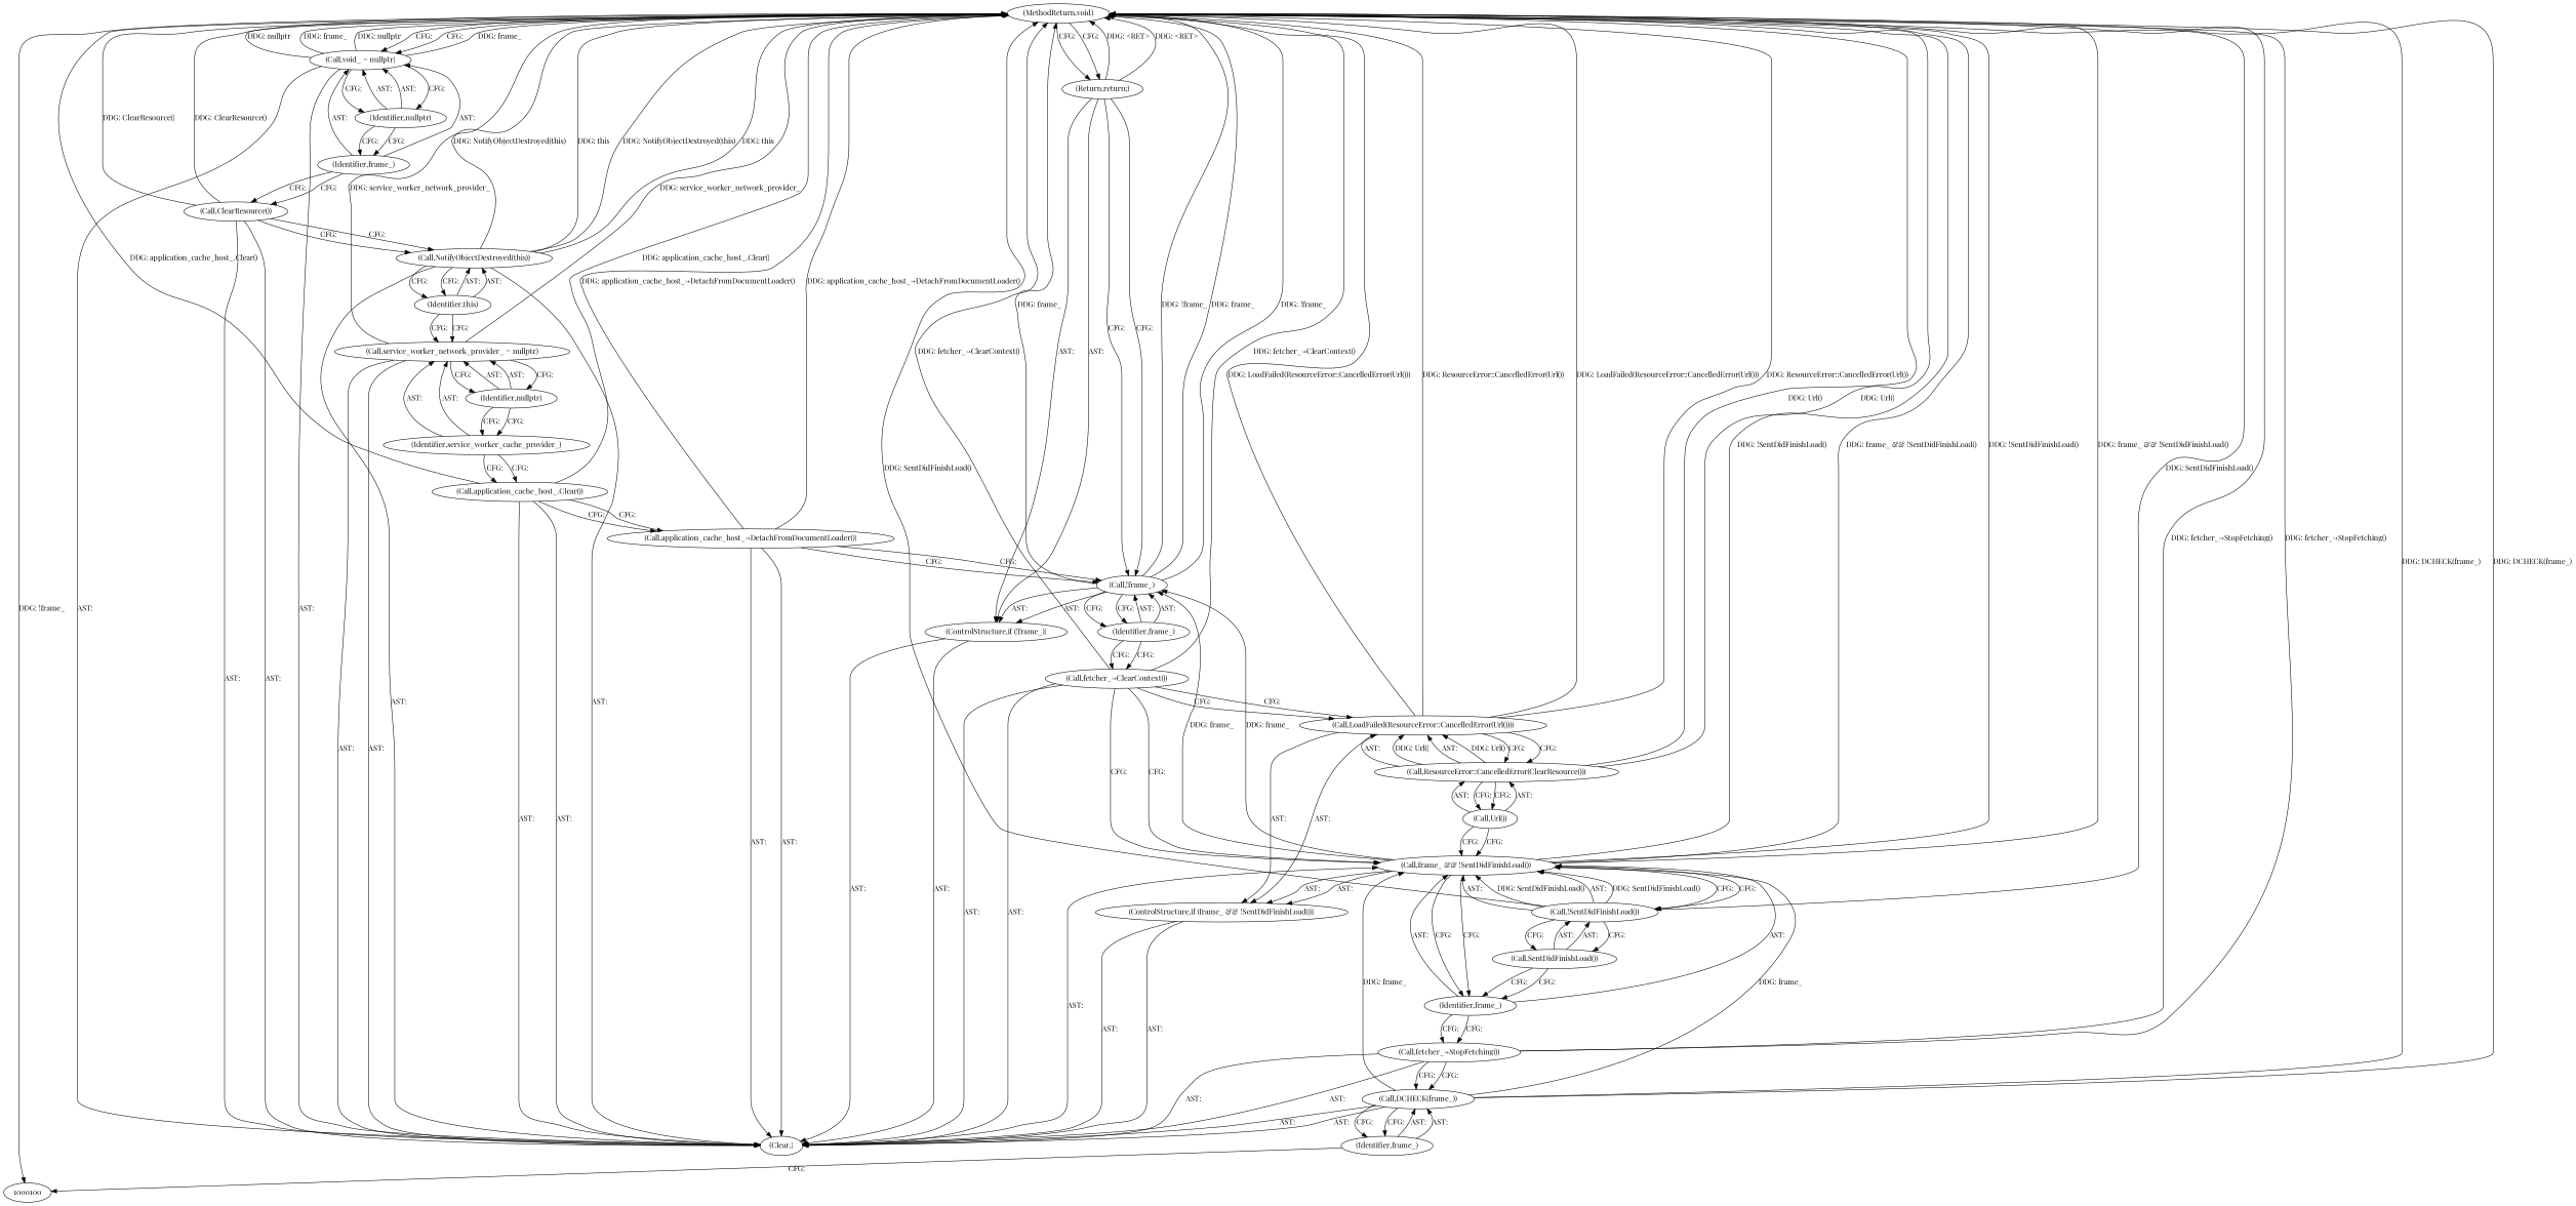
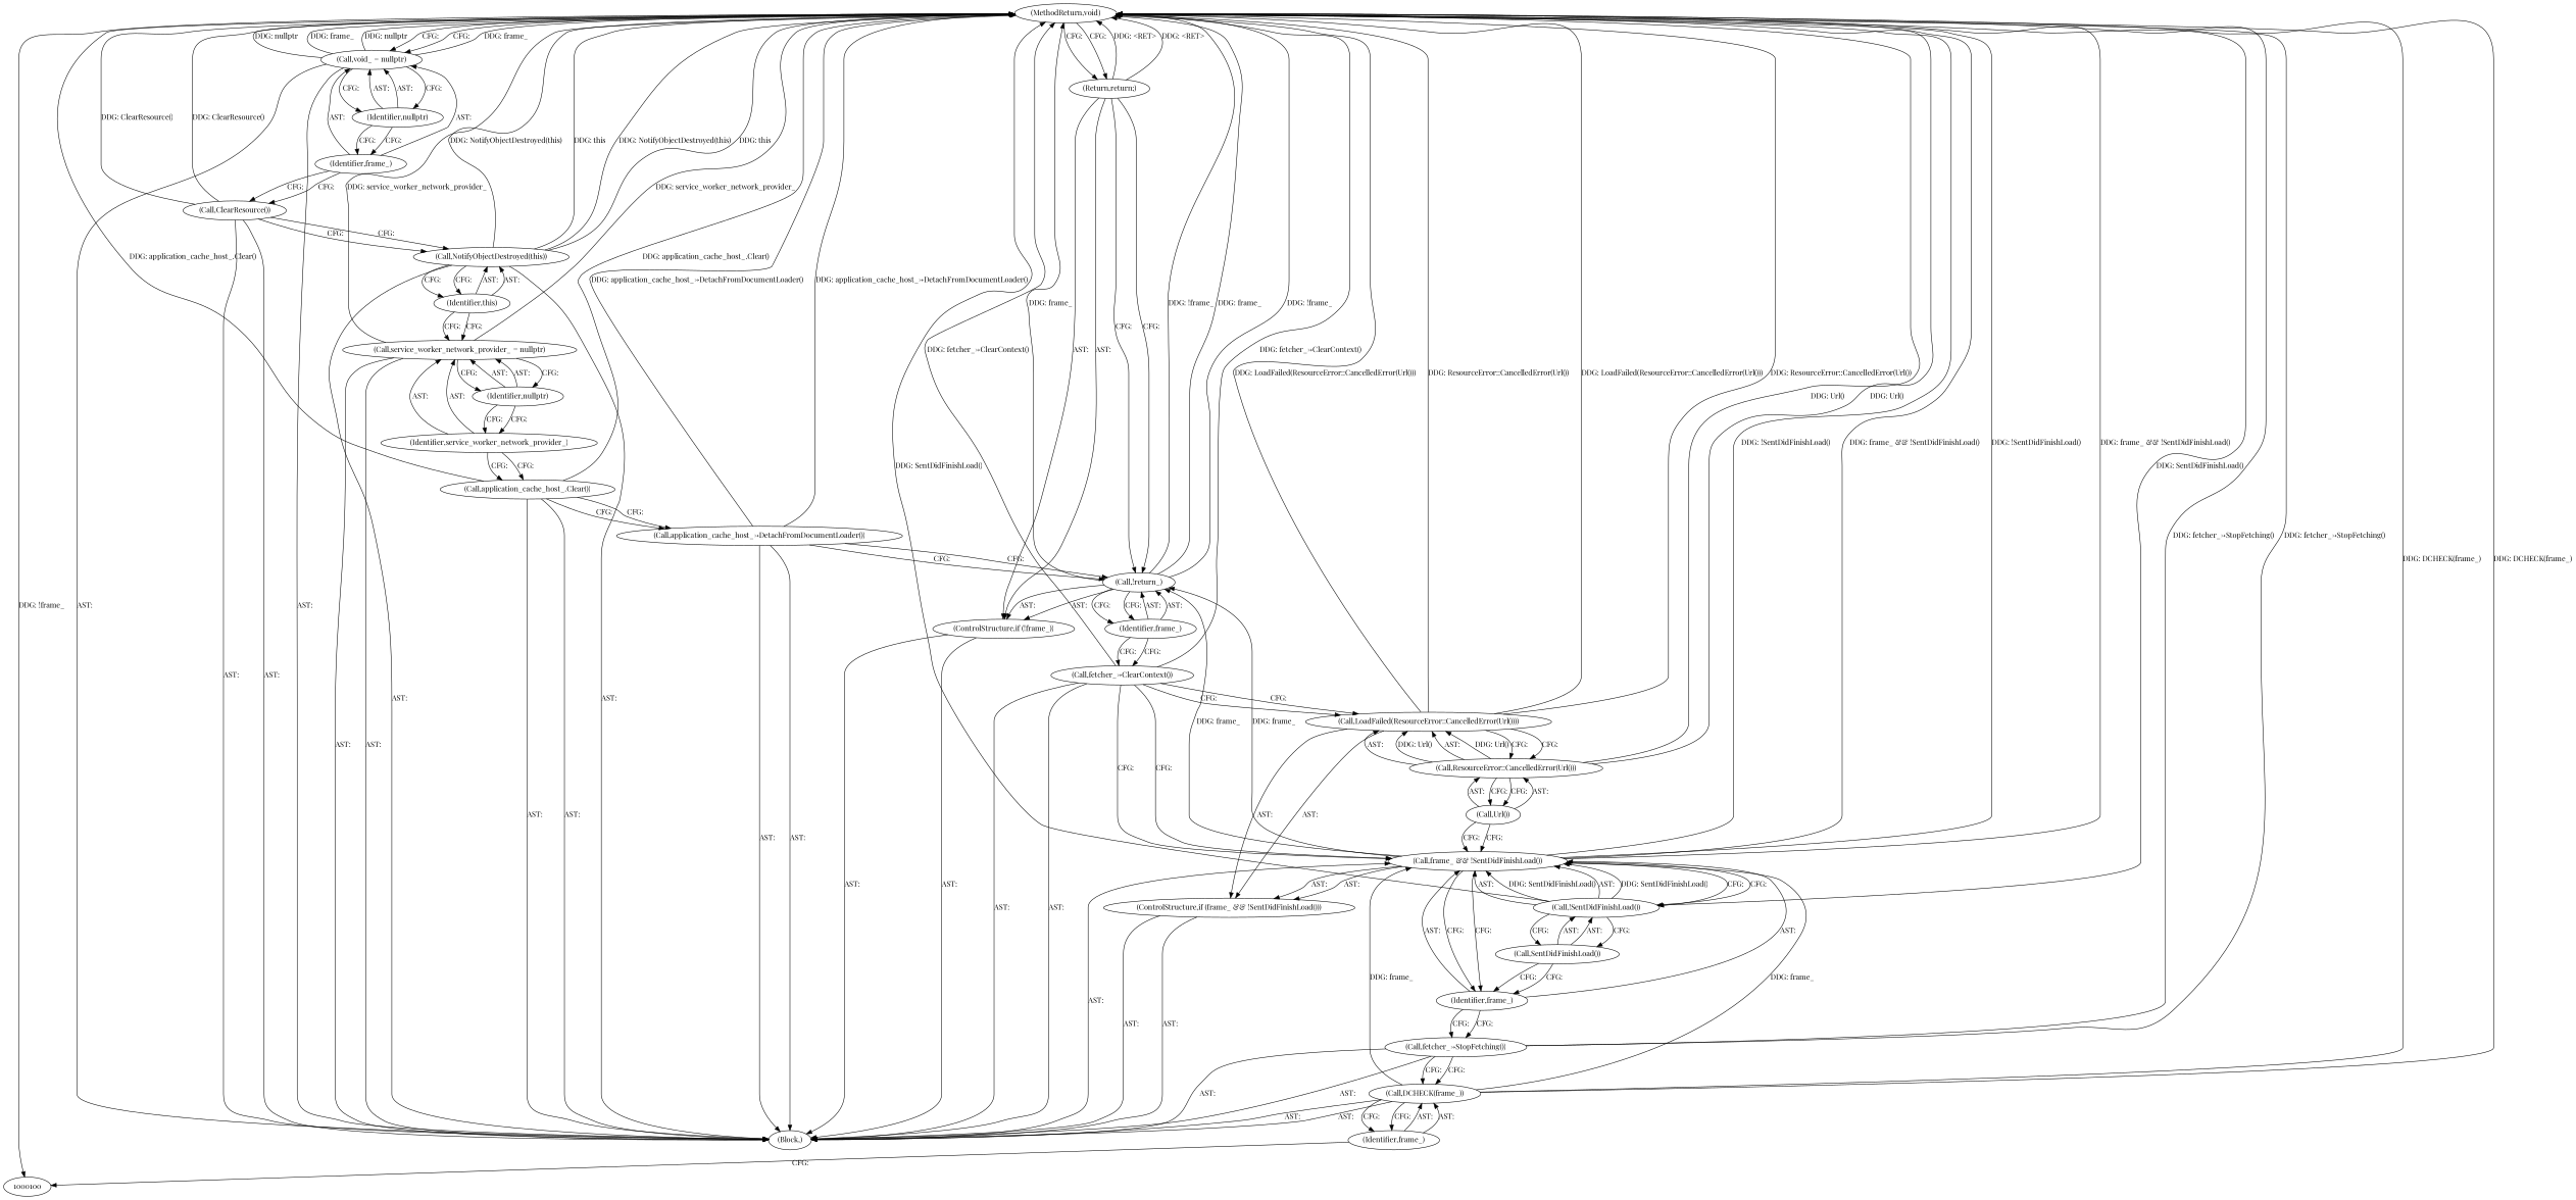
  digraph {
    fontname="Playfair Display"
    node [fontname="Playfair Display"]
    edge [fontname="Playfair Display"]
    n1 [label="(MethodReturn,void)"]
    n2 [label="(Call,void_ = nullptr)"]
    n3 [label="(Return,return;)"]
    1000100
-   n5 [label="(Clear,)"]
+   n5 [label="(Block,)"]
    n6 [label="(Identifier,nullptr)"]
-   n7 [label="(Call,!frame_)"]
+   n7 [label="(Call,!return_)"]
    n8 [label="(ControlStructure,if (!frame_))"]
    n9 [label="(Call,frame_ && !SentDidFinishLoad())"]
    n10 [label="(Call,application_cache_host_->DetachFromDocumentLoader())"]
    n11 [label="(Identifier,frame_)"]
    n12 [label="(Call,application_cache_host_.Clear())"]
    n13 [label="(Call,service_worker_network_provider_ = nullptr)"]
    n14 [label="(Identifier,nullptr)"]
-   n15 [label="(Identifier,service_worker_cache_provider_)"]
+   n15 [label="(Identifier,service_worker_network_provider_)"]
    n16 [label="(Call,NotifyObjectDestroyed(this))"]
    n17 [label="(Identifier,this)"]
    n18 [label="(Call,ClearResource())"]
    n19 [label="(Identifier,frame_)"]
    n20 [label="(Call,DCHECK(frame_))"]
    n21 [label="(Identifier,frame_)"]
    n22 [label="(Call,!SentDidFinishLoad())"]
    n23 [label="(Identifier,frame_)"]
    n24 [label="(ControlStructure,if (frame_ && !SentDidFinishLoad()))"]
    n25 [label="(Call,fetcher_->StopFetching())"]
    n26 [label="(Call,SentDidFinishLoad())"]
-   n27 [label="(Call,ResourceError::CancelledError(ClearResource()))"]
+   n27 [label="(Call,ResourceError::CancelledError(Url()))"]
    n28 [label="(Call,Url())"]
    n29 [label="(Call,LoadFailed(ResourceError::CancelledError(Url())))"]
    n30 [label="(Call,fetcher_->ClearContext())"]
    n1 -> n2 [label="CFG: "]
    n1 -> n2 [label="CFG: "]
    n1 -> n3 [label="CFG: "]
    n1 -> n3 [label="CFG: "]
    n1 -> 1000100 [label="DDG: !frame_"]
    n2 -> n1 [label="DDG: frame_"]
    n2 -> n1 [label="DDG: nullptr"]
    n2 -> n1 [label="DDG: frame_"]
    n2 -> n1 [label="DDG: nullptr"]
    n2 -> n5 [label="AST: "]
    n2 -> n5 [label="AST: "]
    n2 -> n6 [label="CFG: "]
    n2 -> n6 [label="CFG: "]
    n3 -> n1 [label="DDG: <RET>"]
    n3 -> n1 [label="DDG: <RET>"]
    n3 -> n7 [label="CFG: "]
    n3 -> n7 [label="CFG: "]
    n3 -> n8 [label="AST: "]
    n3 -> n8 [label="AST: "]
    n5 -> n9 [label="AST: "]
    n6 -> n2 [label="AST: "]
    n6 -> n2 [label="AST: "]
    n6 -> n19 [label="CFG: "]
    n6 -> n19 [label="CFG: "]
    n7 -> n1 [label="DDG: !frame_"]
    n7 -> n1 [label="DDG: frame_"]
    n7 -> n1 [label="DDG: !frame_"]
    n7 -> n1 [label="DDG: frame_"]
    n7 -> n8 [label="AST: "]
    n7 -> n8 [label="AST: "]
    n7 -> n11 [label="CFG: "]
    n7 -> n11 [label="CFG: "]
    n8 -> n5 [label="AST: "]
    n8 -> n5 [label="AST: "]
    n9 -> n1 [label="DDG: !SentDidFinishLoad()"]
    n9 -> n1 [label="DDG: frame_ && !SentDidFinishLoad()"]
    n9 -> n1 [label="DDG: !SentDidFinishLoad()"]
    n9 -> n1 [label="DDG: frame_ && !SentDidFinishLoad()"]
    n9 -> n7 [label="DDG: frame_"]
    n9 -> n7 [label="DDG: frame_"]
    n9 -> n22 [label="CFG: "]
    n9 -> n22 [label="CFG: "]
    n9 -> n23 [label="CFG: "]
    n9 -> n23 [label="CFG: "]
    n9 -> n24 [label="AST: "]
    n9 -> n24 [label="AST: "]
    n10 -> n1 [label="DDG: application_cache_host_->DetachFromDocumentLoader()"]
    n10 -> n1 [label="DDG: application_cache_host_->DetachFromDocumentLoader()"]
    n10 -> n5 [label="AST: "]
    n10 -> n5 [label="AST: "]
    n10 -> n7 [label="CFG: "]
    n10 -> n7 [label="CFG: "]
    n11 -> n7 [label="AST: "]
    n11 -> n7 [label="AST: "]
    n11 -> n30 [label="CFG: "]
    n11 -> n30 [label="CFG: "]
    n12 -> n1 [label="DDG: application_cache_host_.Clear()"]
    n12 -> n1 [label="DDG: application_cache_host_.Clear()"]
    n12 -> n5 [label="AST: "]
    n12 -> n5 [label="AST: "]
    n12 -> n10 [label="CFG: "]
    n12 -> n10 [label="CFG: "]
    n13 -> n1 [label="DDG: service_worker_network_provider_"]
    n13 -> n1 [label="DDG: service_worker_network_provider_"]
    n13 -> n5 [label="AST: "]
    n13 -> n5 [label="AST: "]
    n13 -> n14 [label="CFG: "]
    n13 -> n14 [label="CFG: "]
    n14 -> n13 [label="AST: "]
    n14 -> n13 [label="AST: "]
    n14 -> n15 [label="CFG: "]
    n14 -> n15 [label="CFG: "]
    n15 -> n12 [label="CFG: "]
    n15 -> n12 [label="CFG: "]
    n15 -> n13 [label="AST: "]
    n15 -> n13 [label="AST: "]
    n16 -> n1 [label="DDG: NotifyObjectDestroyed(this)"]
    n16 -> n1 [label="DDG: this"]
    n16 -> n1 [label="DDG: NotifyObjectDestroyed(this)"]
    n16 -> n1 [label="DDG: this"]
    n16 -> n5 [label="AST: "]
    n16 -> n5 [label="AST: "]
    n16 -> n17 [label="CFG: "]
    n16 -> n17 [label="CFG: "]
    n17 -> n13 [label="CFG: "]
    n17 -> n13 [label="CFG: "]
    n17 -> n16 [label="AST: "]
    n17 -> n16 [label="AST: "]
    n18 -> n1 [label="DDG: ClearResource()"]
    n18 -> n1 [label="DDG: ClearResource()"]
    n18 -> n5 [label="AST: "]
    n18 -> n5 [label="AST: "]
    n18 -> n16 [label="CFG: "]
    n18 -> n16 [label="CFG: "]
    n19 -> n2 [label="AST: "]
    n19 -> n2 [label="AST: "]
    n19 -> n18 [label="CFG: "]
    n19 -> n18 [label="CFG: "]
    n20 -> n1 [label="DDG: DCHECK(frame_)"]
    n20 -> n1 [label="DDG: DCHECK(frame_)"]
    n20 -> n5 [label="AST: "]
    n20 -> n5 [label="AST: "]
    n20 -> n9 [label="DDG: frame_"]
    n20 -> n9 [label="DDG: frame_"]
    n20 -> n21 [label="CFG: "]
    n20 -> n21 [label="CFG: "]
    n21 -> 1000100 [label="CFG: "]
    n21 -> n20 [label="AST: "]
    n21 -> n20 [label="AST: "]
    n22 -> n1 [label="DDG: SentDidFinishLoad()"]
    n22 -> n1 [label="DDG: SentDidFinishLoad()"]
    n22 -> n9 [label="AST: "]
    n22 -> n9 [label="DDG: SentDidFinishLoad()"]
    n22 -> n9 [label="AST: "]
    n22 -> n9 [label="DDG: SentDidFinishLoad()"]
    n22 -> n26 [label="CFG: "]
    n22 -> n26 [label="CFG: "]
    n23 -> n9 [label="AST: "]
    n23 -> n9 [label="AST: "]
    n23 -> n25 [label="CFG: "]
    n23 -> n25 [label="CFG: "]
    n24 -> n5 [label="AST: "]
    n24 -> n5 [label="AST: "]
    n25 -> n1 [label="DDG: fetcher_->StopFetching()"]
    n25 -> n1 [label="DDG: fetcher_->StopFetching()"]
    n25 -> n5 [label="AST: "]
    n25 -> n5 [label="AST: "]
    n25 -> n20 [label="CFG: "]
    n25 -> n20 [label="CFG: "]
    n26 -> n22 [label="AST: "]
    n26 -> n22 [label="AST: "]
    n26 -> n23 [label="CFG: "]
    n26 -> n23 [label="CFG: "]
    n27 -> n1 [label="DDG: Url()"]
    n27 -> n1 [label="DDG: Url()"]
    n27 -> n28 [label="CFG: "]
    n27 -> n28 [label="CFG: "]
    n27 -> n29 [label="AST: "]
    n27 -> n29 [label="DDG: Url()"]
    n27 -> n29 [label="AST: "]
    n27 -> n29 [label="DDG: Url()"]
    n28 -> n9 [label="CFG: "]
    n28 -> n9 [label="CFG: "]
    n28 -> n27 [label="AST: "]
    n28 -> n27 [label="AST: "]
    n29 -> n1 [label="DDG: LoadFailed(ResourceError::CancelledError(Url()))"]
    n29 -> n1 [label="DDG: ResourceError::CancelledError(Url())"]
    n29 -> n1 [label="DDG: LoadFailed(ResourceError::CancelledError(Url()))"]
    n29 -> n1 [label="DDG: ResourceError::CancelledError(Url())"]
    n29 -> n24 [label="AST: "]
    n29 -> n24 [label="AST: "]
    n29 -> n27 [label="CFG: "]
    n29 -> n27 [label="CFG: "]
    n30 -> n1 [label="DDG: fetcher_->ClearContext()"]
    n30 -> n1 [label="DDG: fetcher_->ClearContext()"]
    n30 -> n5 [label="AST: "]
    n30 -> n5 [label="AST: "]
    n30 -> n9 [label="CFG: "]
    n30 -> n9 [label="CFG: "]
    n30 -> n29 [label="CFG: "]
    n30 -> n29 [label="CFG: "]
  }
